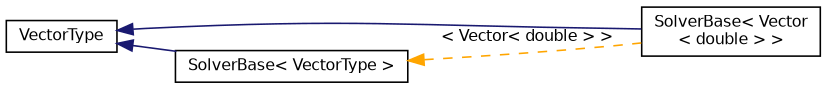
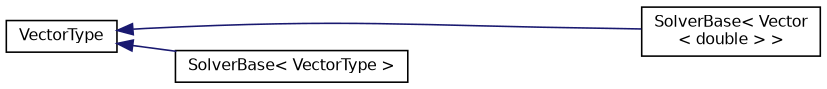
  digraph {
    rankdir=LR
    node [color=black fillcolor=white fontname=Helvetica fontsize=10 shape=record style=filled]
    edge [color=midnightblue dir=back fontname=Helvetica fontsize=10 labelfontname=Helvetica labelfontsize=10 style=solid]
    n1 [height=0.2 label="SolverBase\< Vector\l\< double \> \>" width=0.4]
    n2 [height=0.2 label=VectorType width=0.4]
    n3 [height=0.2 label="SolverBase\< VectorType \>" width=0.4]
    n2 -> n1
    n2 -> n3
-   n3 -> n1 [color=orange label=" \< Vector\< double \> \>" style=dashed]
  }
